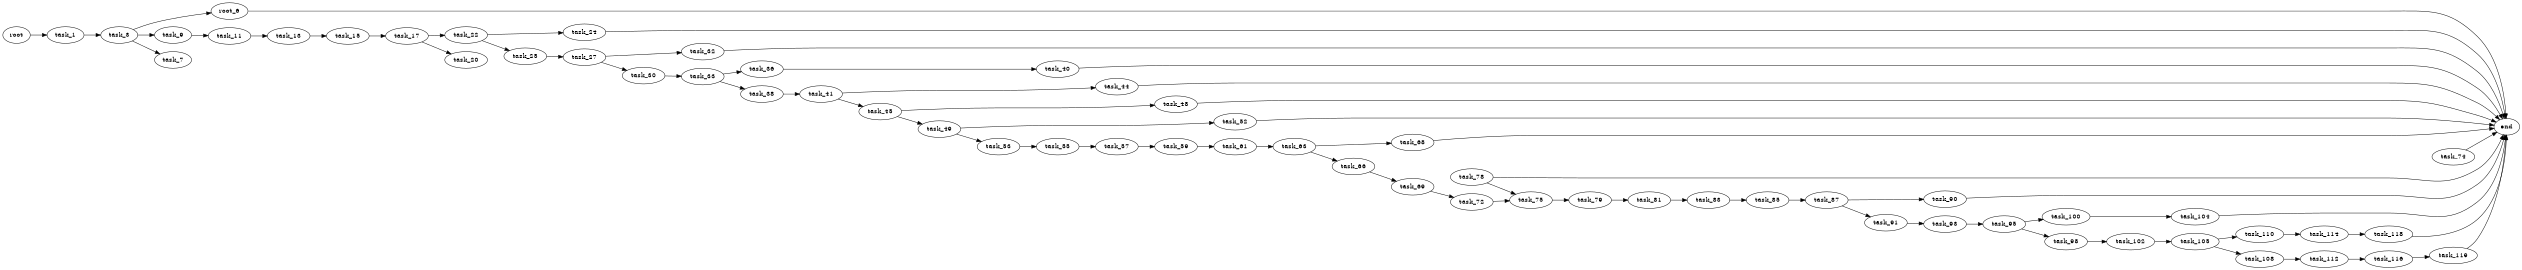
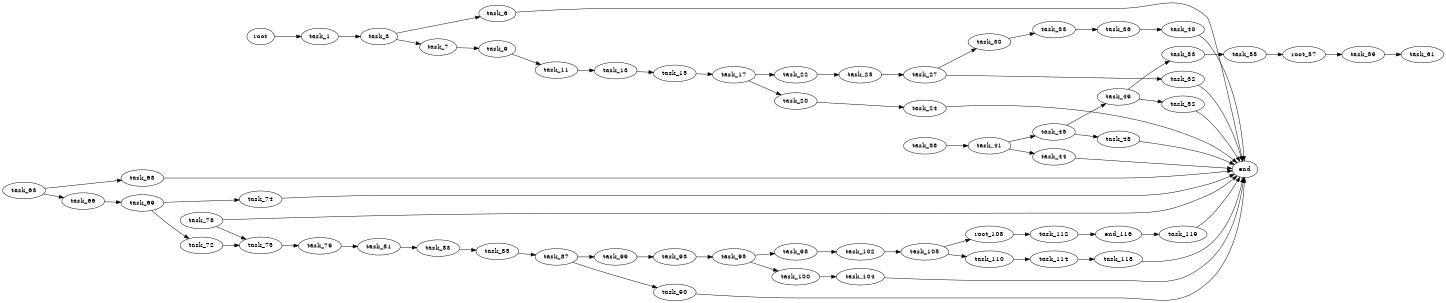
  digraph {
    rankdir=LR
    root
    task_1
    task_3
-   task_6 [label=root_6]
+   task_6
    task_7
    end
    task_9
    task_11
    task_13
    task_15
    task_17
    task_20
    task_22
    task_24
    task_25
    task_27
    task_30
    task_32
    task_33
    task_36
    task_38
    task_40
    task_41
    task_44
    task_45
    task_48
    task_49
    task_52
    task_53
    task_55
-   task_57
+   task_57 [label=root_57]
    task_59
    task_61
    task_63
    task_66
    task_68
    task_69
    task_72
    task_74
    task_75
    task_79
    task_78
    task_81
    task_83
    task_85
    task_87
    task_90
-   task_91
+   task_91 [label=task_99]
    task_93
    task_95
    task_98
    task_100
    task_102
    task_104
    task_105
-   task_108
+   task_108 [label=root_108]
    task_110
    task_112
    task_114
-   task_116
+   task_116 [label=end_116]
    task_118
    task_119
    root -> task_1
    task_1 -> task_3
    task_3 -> task_6
    task_3 -> task_7
    task_6 -> end
-   task_3 -> task_9
+   task_7 -> task_9
    task_9 -> task_11
    task_11 -> task_13
    task_13 -> task_15
    task_15 -> task_17
    task_17 -> task_20
    task_17 -> task_22
-   task_22 -> task_24
+   task_20 -> task_24
    task_22 -> task_25
    task_24 -> end
    task_25 -> task_27
    task_27 -> task_30
    task_27 -> task_32
    task_30 -> task_33
    task_32 -> end
    task_33 -> task_36
-   task_33 -> task_38
    task_36 -> task_40
    task_38 -> task_41
    task_40 -> end
    task_41 -> task_44
    task_41 -> task_45
    task_44 -> end
    task_45 -> task_48
    task_45 -> task_49
    task_48 -> end
    task_49 -> task_52
    task_49 -> task_53
    task_52 -> end
    task_53 -> task_55
    task_55 -> task_57
    task_57 -> task_59
    task_59 -> task_61
-   task_61 -> task_63
    task_63 -> task_66
    task_63 -> task_68
    task_66 -> task_69
    task_68 -> end
    task_69 -> task_72
+   task_69 -> task_74
    task_72 -> task_75
    task_74 -> end
    task_75 -> task_79
    task_79 -> task_81
    task_78 -> end
    task_78 -> task_75
    task_81 -> task_83
    task_83 -> task_85
    task_85 -> task_87
    task_87 -> task_90
    task_87 -> task_91
    task_90 -> end
    task_91 -> task_93
    task_93 -> task_95
    task_95 -> task_98
    task_95 -> task_100
    task_98 -> task_102
    task_100 -> task_104
    task_102 -> task_105
    task_104 -> end
    task_105 -> task_108
    task_105 -> task_110
    task_108 -> task_112
    task_110 -> task_114
    task_112 -> task_116
    task_114 -> task_118
    task_116 -> task_119
    task_118 -> end
    task_119 -> end
  }
